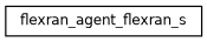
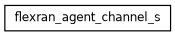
  digraph {
    rankdir=LR
-   n1 [color=black fillcolor=white fontname=Helvetica fontsize=10 height=0.2 label=flexran_agent_flexran_s shape=record style=filled width=0.4]
+   n1 [color=black fillcolor=white fontname=Helvetica fontsize=10 height=0.2 label=flexran_agent_channel_s shape=record style=filled width=0.4]
  }
